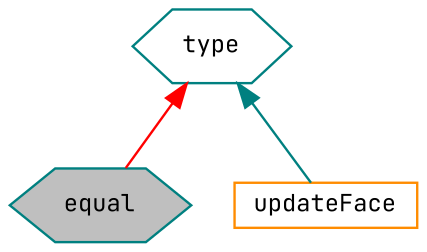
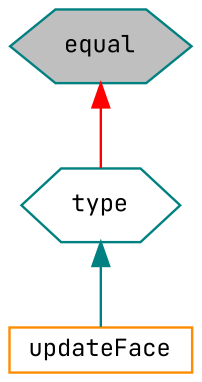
  digraph {
    fontname="JetBrains Mono"
    rankdir=TB
    node [color=teal fontname="JetBrains Mono" fontsize=10 shape=hexagon]
    edge [dir=back fontname="JetBrains Mono" fontsize=10 labelfontname=Helvetica labelfontsize=10 style=solid]
    n1 [fillcolor=grey75 fontcolor=black height=0.2 label=equal style=filled width=0.4]
    n2 [height=0.2 label=type width=0.4]
    n3 [color=darkorange height=0.2 label=updateFace shape=box width=0.4]
-   n2 -> n1 [color=red]
+   n1 -> n2 [color=red]
    n2 -> n3 [color=teal]
  }
